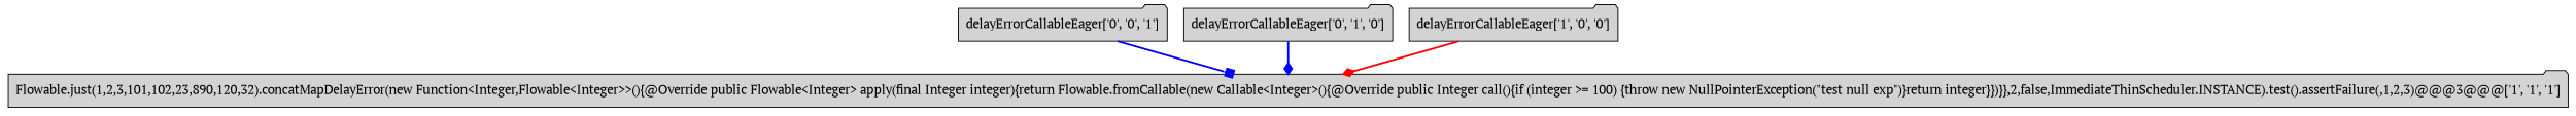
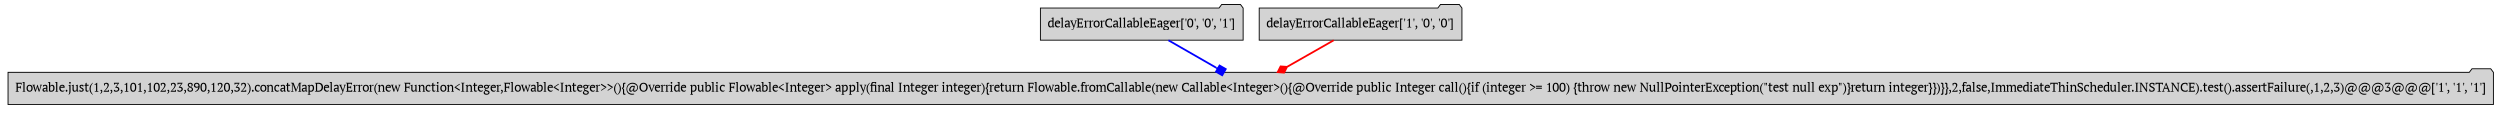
  digraph {
    fontname="PT Serif"
    node [fillcolor=lightgray shape=folder style=filled fontname="PT Serif"]
    edge [style=bold color=blue arrowhead=diamond fontname="PT Serif"]
    n1 [label="delayErrorCallableEager['0', '0', '1']"]
    n2 [label="Flowable.just(1,2,3,101,102,23,890,120,32).concatMapDelayError(new Function<Integer,Flowable<Integer>>(){@Override public Flowable<Integer> apply(final Integer integer){return Flowable.fromCallable(new Callable<Integer>(){@Override public Integer call(){if (integer >= 100) {throw new NullPointerException(\"test null exp\")}return integer}})}},2,false,ImmediateThinScheduler.INSTANCE).test().assertFailure(,1,2,3)@@@3@@@['1', '1', '1']"]
-   n3 [label="delayErrorCallableEager['0', '1', '0']"]
    n4 [label="delayErrorCallableEager['1', '0', '0']"]
    n1 -> n2 [arrowhead=box]
-   n3 -> n2
    n4 -> n2 [color=red]
  }
